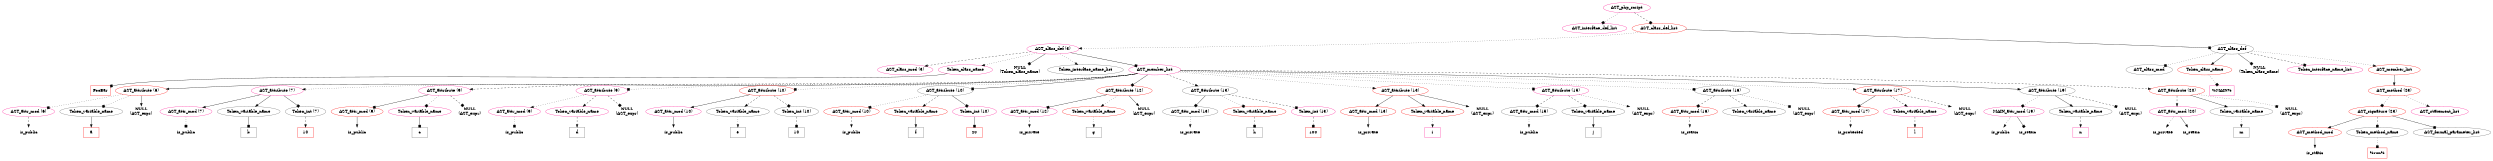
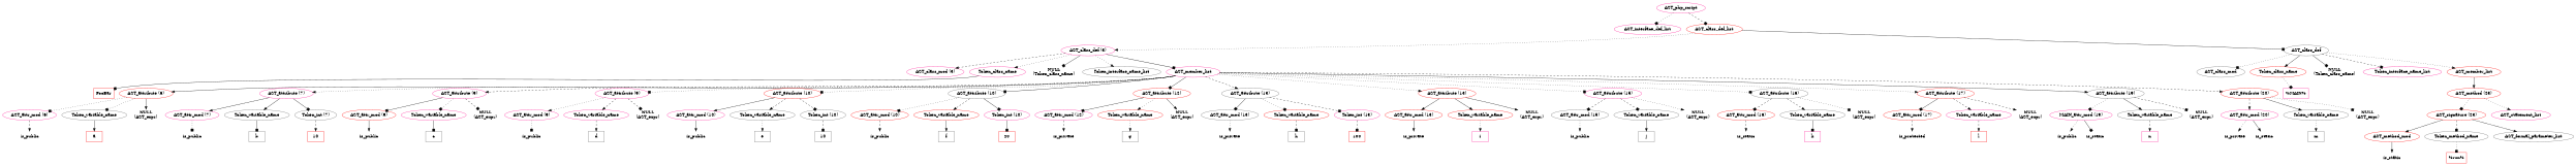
  digraph {
    node [color=gray40]
    edge [arrowhead=normal style=solid]
    n1 [color=deeppink label=AST_php_script]
    n2 [color=deeppink label=AST_interface_def_list]
    n3 [color=red label=AST_class_def_list]
    n4 [color=deeppink label="AST_class_def (3)"]
    n5 [label=AST_class_def]
    n6 [color=deeppink label="AST_class_mod (3)"]
    n7 [color=deeppink label=Token_class_name]
    n8 [color=deeppink label="NULL\n(Token_class_name)" shape=plaintext]
    n9 [label=Token_interface_name_list]
    n10 [color=deeppink label=AST_member_list]
    n11 [label=AST_class_mod]
    n12 [color=red label=Token_class_name]
    n13 [color=deeppink label="NULL\n(Token_class_name)" shape=plaintext]
    n14 [color=deeppink label=Token_interface_name_list]
    n15 [color=red label=AST_member_list]
    n16 [color=red label=FooBar shape=box]
    n17 [color=red label="AST_attribute (6)"]
    n18 [color=deeppink label="AST_attribute (7)"]
    n19 [color=deeppink label="AST_attribute (9)"]
    n20 [color=deeppink label="AST_attribute (9)"]
    n21 [color=red label="AST_attribute (10)"]
    n22 [label="AST_attribute (10)"]
    n23 [color=red label="AST_attribute (12)"]
    n24 [label="AST_attribute (13)"]
    n25 [color=red label="AST_attribute (13)"]
    n26 [color=deeppink label="AST_attribute (15)"]
    n27 [label="AST_attribute (16)"]
    n28 [color=red label="AST_attribute (17)"]
    n29 [label="AST_attribute (19)"]
    n30 [color=red label="AST_attribute (20)"]
    n31 [color=deeppink label="AST_attr_mod (6)"]
    n32 [label=Token_variable_name]
    n33 [label="NULL\n(AST_expr)" shape=plaintext]
    n34 [color=deeppink label="AST_attr_mod (7)"]
    n35 [label=Token_variable_name]
    n36 [label="Token_int (7)"]
    n37 [color=red label="AST_attr_mod (9)"]
    n38 [color=deeppink label=Token_variable_name]
    n39 [label="NULL\n(AST_expr)" shape=plaintext]
    n40 [color=deeppink label="AST_attr_mod (9)"]
    n41 [color=deeppink label=Token_variable_name]
    n42 [color=red label="NULL\n(AST_expr)" shape=plaintext]
    n43 [color=deeppink label="AST_attr_mod (10)"]
    n44 [label=Token_variable_name]
    n45 [label="Token_int (10)"]
    n46 [color=red label="AST_attr_mod (10)"]
    n47 [color=red label=Token_variable_name]
    n48 [color=deeppink label="Token_int (10)"]
    n49 [color=deeppink label="AST_attr_mod (12)"]
    n50 [color=red label=Token_variable_name]
    n51 [label="NULL\n(AST_expr)" shape=plaintext]
    n52 [label="AST_attr_mod (13)"]
    n53 [color=red label=Token_variable_name]
    n54 [color=deeppink label="Token_int (13)"]
    n55 [color=red label="AST_attr_mod (13)"]
    n56 [color=red label=Token_variable_name]
    n57 [color=deeppink label="NULL\n(AST_expr)" shape=plaintext]
    n58 [label="AST_attr_mod (15)"]
    n59 [label=Token_variable_name]
    n60 [label="NULL\n(AST_expr)" shape=plaintext]
    n61 [color=red label="AST_attr_mod (16)"]
    n62 [label=Token_variable_name]
    n63 [label="NULL\n(AST_expr)" shape=plaintext]
    n64 [color=red label="AST_attr_mod (17)"]
    n65 [color=deeppink label=Token_variable_name]
    n66 [color=red label="NULL\n(AST_expr)" shape=plaintext]
    n67 [color=deeppink label="MAIN_attr_mod (19)"]
    n68 [label=Token_variable_name]
    n69 [color=red label="NULL\n(AST_expr)" shape=plaintext]
    n70 [color=deeppink label="AST_attr_mod (20)"]
    n71 [label=Token_variable_name]
    n72 [color=red label="NULL\n(AST_expr)" shape=plaintext]
    n73 [label=is_public shape=plaintext]
    n74 [color=red label=a shape=box]
    n75 [color=red label=is_public shape=plaintext]
    n76 [label=b shape=box]
    n77 [color=red label=10 shape=box]
    n78 [color=red label=is_public shape=plaintext]
    n79 [label=c shape=box]
    n80 [color=deeppink label=is_public shape=plaintext]
    n81 [label=d shape=box]
    n82 [color=red label=is_public shape=plaintext]
    n83 [label=e shape=box]
    n84 [label=10 shape=box]
    n85 [color=deeppink label=is_public shape=plaintext]
    n86 [label=f shape=box]
    n87 [color=red label=20 shape=box]
    n88 [color=red label=is_private shape=plaintext]
    n89 [label=g shape=box]
    n90 [color=red label=is_private shape=plaintext]
    n91 [label=h shape=box]
    n92 [color=red label=100 shape=box]
    n93 [label=is_private shape=plaintext]
    n94 [color=deeppink label=i shape=box]
    n95 [label=is_public shape=plaintext]
    n96 [label=j shape=box]
    n97 [label=is_static shape=plaintext]
+   n98 [color=deeppink label=k shape=box]
    n99 [color=deeppink label=is_protected shape=plaintext]
    n100 [color=red label=l shape=box]
    n101 [color=red label=is_public shape=plaintext]
    n102 [label=is_static shape=plaintext]
    n103 [color=deeppink label=n shape=box]
    n104 [color=red label=is_private shape=plaintext]
    n105 [color=deeppink label=is_static shape=plaintext]
    n106 [label=m shape=box]
    n107 [color=deeppink label="%MAIN%" shape=box]
    n108 [color=red label="AST_method (23)"]
    n109 [color=red label="AST_signature (23)"]
    n110 [color=deeppink label=AST_statement_list]
    n111 [color=red label=AST_method_mod]
    n112 [label=Token_method_name]
    n113 [label=AST_formal_parameter_list]
    n114 [label=is_static shape=plaintext]
    n115 [color=red label="%run%" shape=box]
    n1 -> n2 [arrowhead=box style=dotted]
    n1 -> n3 [arrowhead=box style=dashed]
    n3 -> n4 [style=dotted]
    n3 -> n5 [arrowhead=box]
    n4 -> n6 [style=dashed]
    n4 -> n7 [style=dotted]
    n4 -> n8 [arrowhead=box]
    n4 -> n9 [style=dotted]
    n4 -> n10 [arrowhead=box]
    n5 -> n11 [arrowhead=box style=dotted]
    n5 -> n12
    n5 -> n13 [arrowhead=box]
    n5 -> n14 [arrowhead=box style=dashed]
    n5 -> n15 [style=dotted]
    n7 -> n16 [arrowhead=box]
    n10 -> n17
    n10 -> n18 [style=dotted]
    n10 -> n19 [style=dashed]
    n10 -> n20 [arrowhead=box style=dotted]
    n10 -> n21 [arrowhead=box style=dotted]
    n10 -> n22 [arrowhead=box]
    n10 -> n23 [arrowhead=box]
    n10 -> n24 [style=dashed]
    n10 -> n25 [style=dotted]
    n10 -> n26 [arrowhead=box style=dotted]
    n10 -> n27 [arrowhead=box style=dotted]
    n10 -> n28 [style=dotted]
    n10 -> n29
    n10 -> n30 [style=dashed]
    n12 -> n107 [arrowhead=box style=dotted]
    n15 -> n108
    n17 -> n31 [arrowhead=box style=dotted]
    n17 -> n32 [arrowhead=box style=dotted]
    n17 -> n33
    n18 -> n34
    n18 -> n35
    n18 -> n36 [arrowhead=box]
    n19 -> n37 [arrowhead=box]
    n19 -> n38 [arrowhead=box style=dotted]
    n19 -> n39 [arrowhead=box style=dashed]
    n20 -> n40 [style=dotted]
    n20 -> n41 [style=dashed]
    n20 -> n42 [arrowhead=box style=dashed]
    n21 -> n43
    n21 -> n44 [style=dashed]
    n21 -> n45 [arrowhead=box style=dashed]
    n22 -> n46 [arrowhead=box style=dotted]
    n22 -> n47 [style=dashed]
    n22 -> n48 [arrowhead=box]
    n23 -> n49 [arrowhead=box]
    n23 -> n50 [style=dotted]
    n23 -> n51
    n24 -> n52 [arrowhead=box]
    n24 -> n53 [arrowhead=box style=dotted]
    n24 -> n54 [arrowhead=box style=dashed]
    n25 -> n55
    n25 -> n56
    n25 -> n57
    n26 -> n58 [arrowhead=box style=dashed]
    n26 -> n59 [arrowhead=box style=dashed]
    n26 -> n60 [style=dotted]
    n27 -> n61 [arrowhead=box style=dashed]
    n27 -> n62 [style=dashed]
    n27 -> n63 [arrowhead=box style=dotted]
    n28 -> n64 [arrowhead=box]
    n28 -> n65 [style=dashed]
    n28 -> n66 [style=dashed]
    n29 -> n67 [arrowhead=box style=dotted]
    n29 -> n68
    n29 -> n69 [arrowhead=box style=dashed]
    n30 -> n70 [style=dashed]
    n30 -> n71
    n30 -> n72 [arrowhead=box style=dotted]
    n31 -> n73 [style=dashed]
    n32 -> n74
    n34 -> n75 [arrowhead=box style=dotted]
    n35 -> n76 [arrowhead=box]
    n36 -> n77 [style=dashed]
    n37 -> n78
    n38 -> n79 [arrowhead=box]
    n40 -> n80 [arrowhead=box style=dotted]
    n41 -> n81 [style=dashed]
    n43 -> n82
    n44 -> n83 [style=dotted]
    n45 -> n84 [arrowhead=box style=dashed]
    n46 -> n85 [style=dashed]
    n47 -> n86
    n48 -> n87 [arrowhead=box]
    n49 -> n88 [style=dashed]
    n50 -> n89 [style=dotted]
    n52 -> n90 [style=dotted]
    n53 -> n91 [arrowhead=box style=dashed]
    n54 -> n92 [arrowhead=box style=dashed]
    n55 -> n93
    n56 -> n94 [style=dotted]
    n58 -> n95 [style=dotted]
    n59 -> n96
    n61 -> n97 [style=dashed]
+   n62 -> n98 [arrowhead=box]
    n64 -> n99 [style=dashed]
    n65 -> n100 [style=dashed]
    n67 -> n101 [style=dotted]
    n67 -> n102 [arrowhead=box]
    n68 -> n103 [style=dashed]
    n70 -> n104 [style=dotted]
    n70 -> n105
    n71 -> n106 [style=dotted]
    n108 -> n109 [arrowhead=box style=dotted]
    n108 -> n110 [style=dotted]
    n109 -> n111
    n109 -> n112 [arrowhead=box style=dashed]
-   n109 -> n113 [arrowhead=box]
+   n109 -> n113
    n111 -> n114
    n112 -> n115 [arrowhead=box style=dotted]
  }
